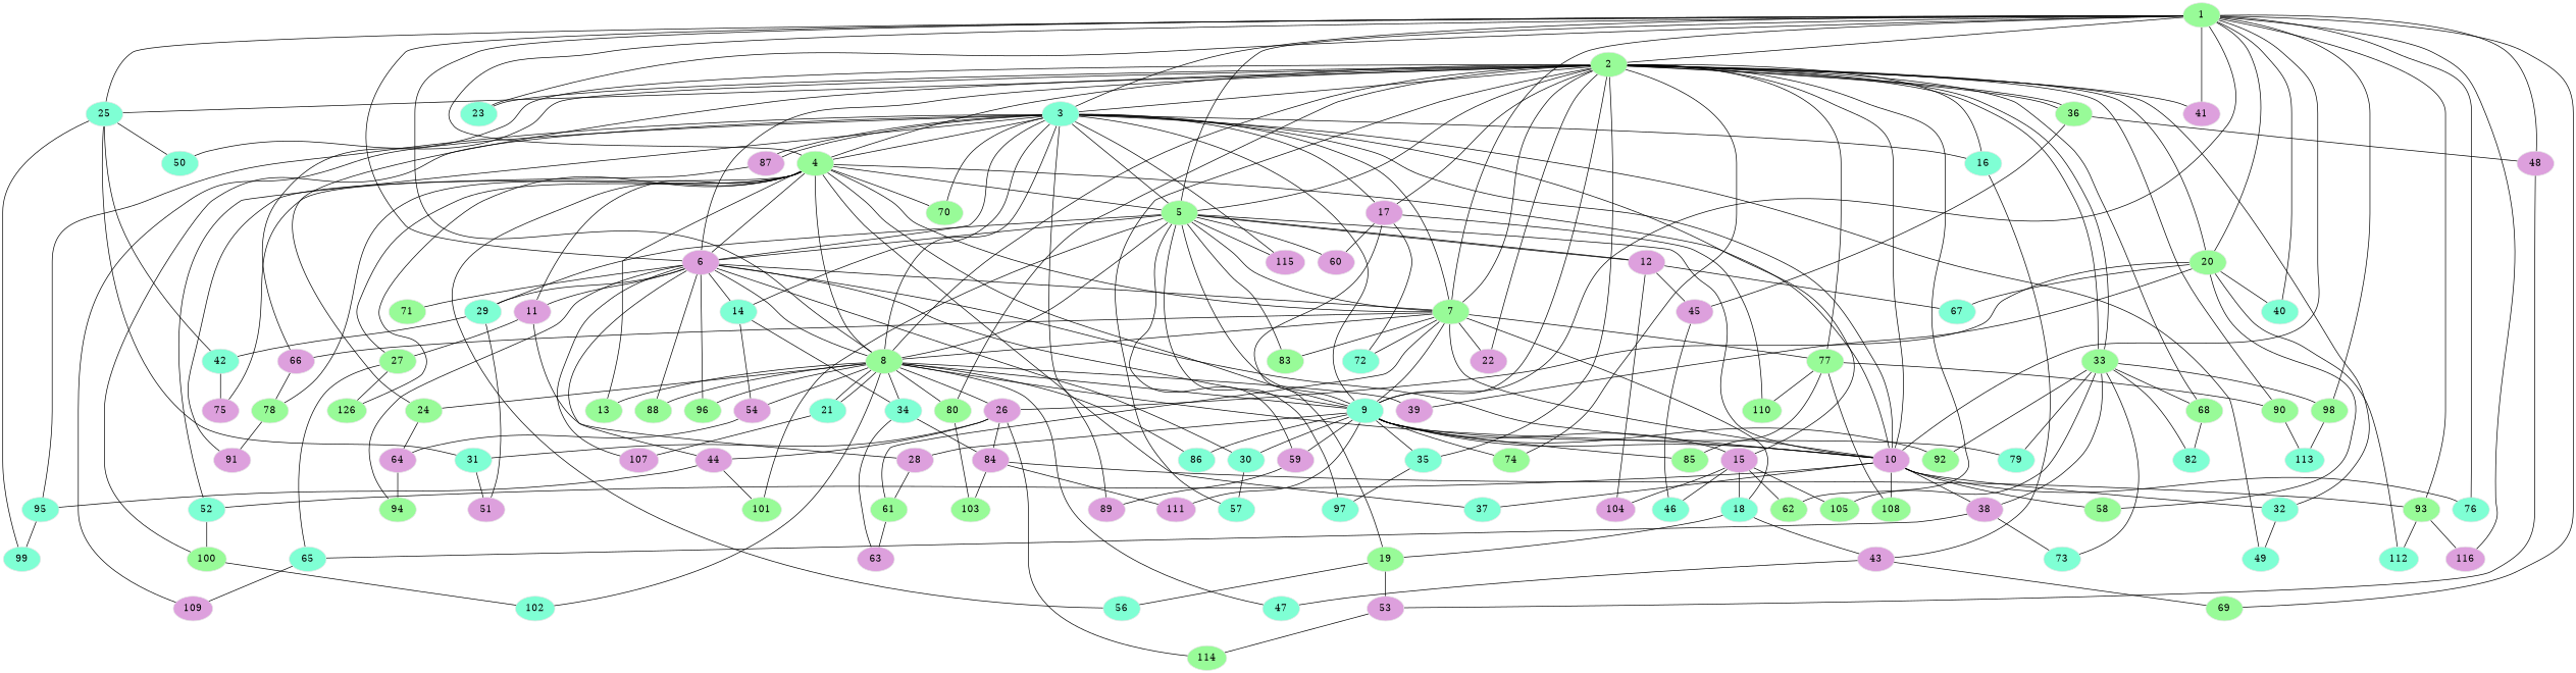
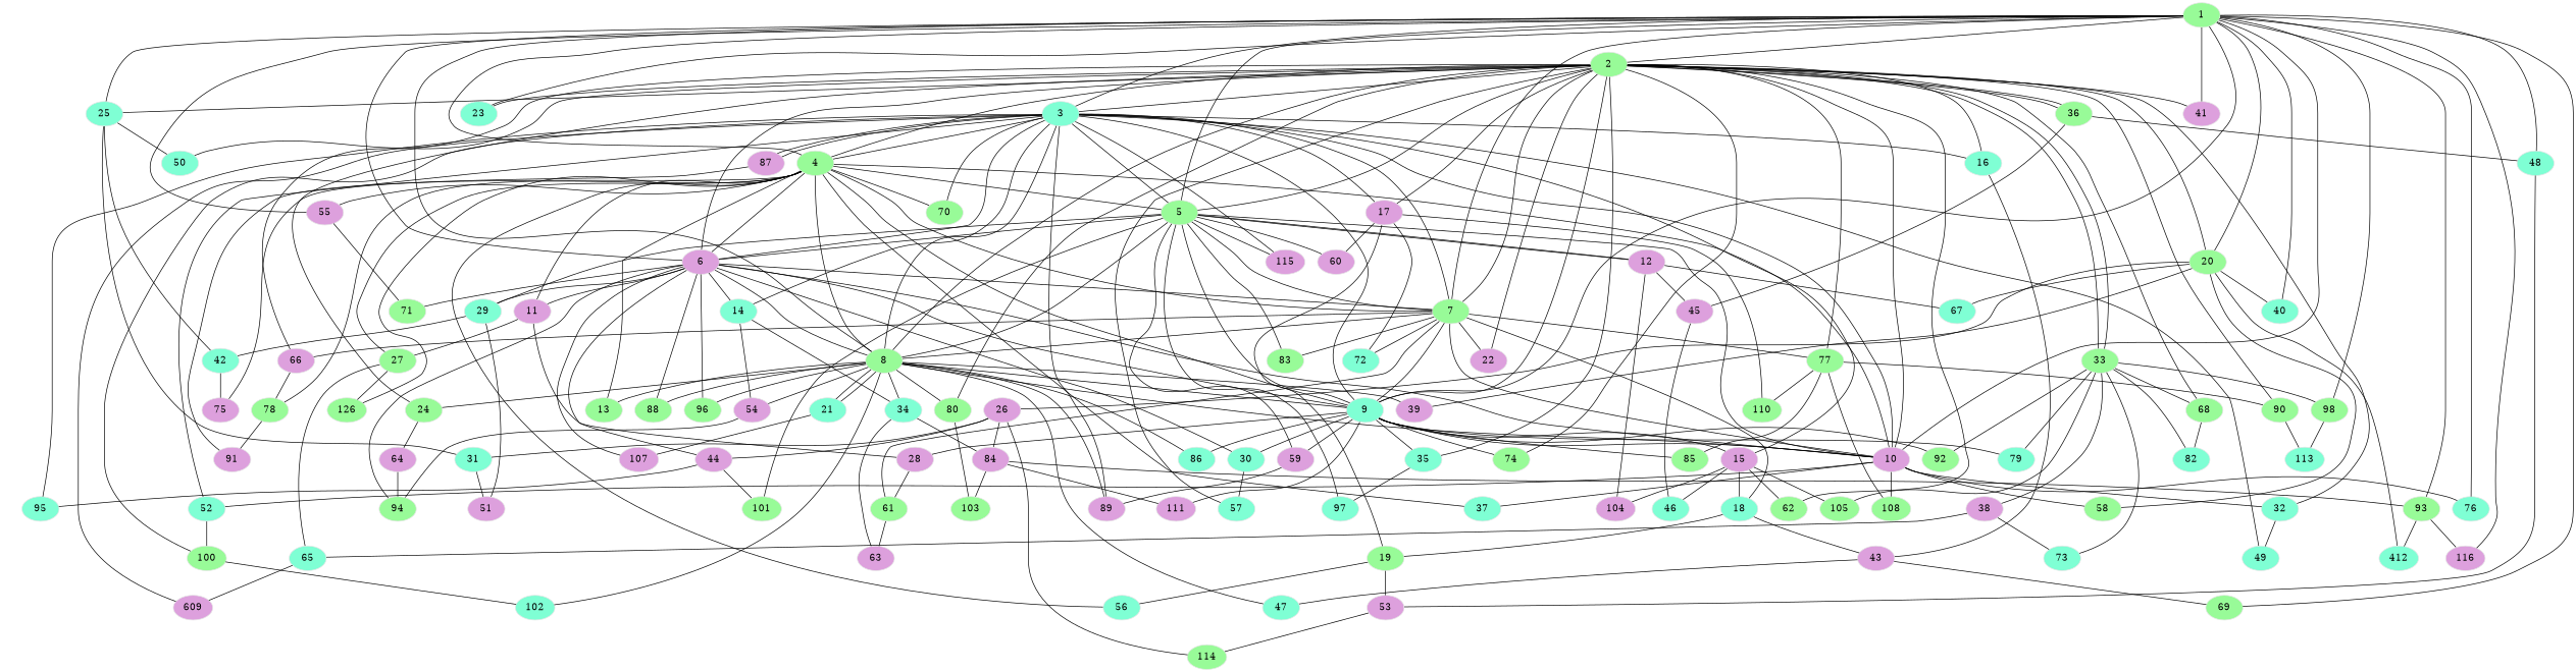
  graph {
    node [color=gray90 fillcolor=palegreen style=filled]
    1
    2
    3 [fillcolor=aquamarine]
    4
    5
    6 [fillcolor=plum]
    7
    8
    9 [fillcolor=aquamarine]
    10 [fillcolor=plum]
    20
    23 [fillcolor=aquamarine]
    25 [fillcolor=aquamarine]
    40 [fillcolor=aquamarine]
    41 [fillcolor=plum]
-   48 [fillcolor=plum]
+   48 [fillcolor=aquamarine]
+   55 [fillcolor=plum]
    69
    76 [fillcolor=aquamarine]
    93
    98
    116 [fillcolor=plum]
    16 [fillcolor=aquamarine]
    17 [fillcolor=plum]
    22 [fillcolor=plum]
    24
    32 [fillcolor=aquamarine]
    33
    35 [fillcolor=aquamarine]
    36
    50 [fillcolor=aquamarine]
    57 [fillcolor=aquamarine]
    62
    66 [fillcolor=plum]
    68
    74
    77
    80
    90
    14 [fillcolor=aquamarine]
    15 [fillcolor=plum]
    49 [fillcolor=aquamarine]
    52 [fillcolor=aquamarine]
    70
    87 [fillcolor=plum]
    89 [fillcolor=plum]
    95 [fillcolor=aquamarine]
    100
-   109 [fillcolor=plum]
+   109 [fillcolor=plum label=609]
    115 [fillcolor=plum]
    11 [fillcolor=plum]
    13
    27
    37 [fillcolor=aquamarine]
    56 [fillcolor=aquamarine]
    75 [fillcolor=plum]
    78
    n58 [label=126]
    12 [fillcolor=plum]
    29 [fillcolor=aquamarine]
    59 [fillcolor=plum]
    60 [fillcolor=plum]
    83
    97 [fillcolor=aquamarine]
    101
    30 [fillcolor=aquamarine]
    44 [fillcolor=plum]
    71
    88
    94
    96
    107 [fillcolor=plum]
    18 [fillcolor=aquamarine]
    61
    72 [fillcolor=aquamarine]
    21 [fillcolor=aquamarine]
    26 [fillcolor=plum]
    34 [fillcolor=aquamarine]
    39 [fillcolor=plum]
    47 [fillcolor=aquamarine]
    54 [fillcolor=plum]
    86 [fillcolor=aquamarine]
    102 [fillcolor=aquamarine]
    28 [fillcolor=plum]
    79 [fillcolor=aquamarine]
    85
    92
    111 [fillcolor=plum]
    38 [fillcolor=plum]
    58
    108
    67 [fillcolor=aquamarine]
-   112 [fillcolor=aquamarine]
+   112 [fillcolor=aquamarine label=412]
    31 [fillcolor=aquamarine]
    42 [fillcolor=aquamarine]
-   99 [fillcolor=aquamarine]
    53 [fillcolor=plum]
    113 [fillcolor=aquamarine]
    43 [fillcolor=plum]
    19
    110
    64 [fillcolor=plum]
    105
    73 [fillcolor=aquamarine]
    82 [fillcolor=aquamarine]
    45 [fillcolor=plum]
    103
    104 [fillcolor=plum]
    46 [fillcolor=aquamarine]
    91 [fillcolor=plum]
    65 [fillcolor=aquamarine]
    51 [fillcolor=plum]
    63 [fillcolor=plum]
    84 [fillcolor=plum]
    114
    1 -- 2
    1 -- 3
    1 -- 4
    1 -- 5
    1 -- 6
    1 -- 7
    1 -- 8
    1 -- 9
    1 -- 10
    1 -- 20
    1 -- 23
    1 -- 25
    1 -- 40
    1 -- 41
    1 -- 48
+   1 -- 55
    1 -- 69
    1 -- 76
    1 -- 93
    1 -- 98
    1 -- 116
    2 -- 3
    2 -- 4
    2 -- 5
    2 -- 6
    2 -- 7
    2 -- 8
    2 -- 9
    2 -- 10
    2 -- 20
    2 -- 23
    2 -- 25
    2 -- 41
    2 -- 16
    2 -- 17
    2 -- 22
    2 -- 24
    2 -- 32
    2 -- 33
    2 -- 33
    2 -- 35
    2 -- 36
    2 -- 36
    2 -- 50
    2 -- 57
    2 -- 62
    2 -- 66
    2 -- 68
    2 -- 74
    2 -- 77
    2 -- 80
    2 -- 90
    3 -- 4
    3 -- 5
    3 -- 6
    3 -- 7
    3 -- 8
    3 -- 9
    3 -- 10
    3 -- 16
    3 -- 17
    3 -- 14
    3 -- 15
    3 -- 49
    3 -- 52
    3 -- 70
    3 -- 87
    3 -- 87
    3 -- 89
    3 -- 95
    3 -- 100
    3 -- 109
    3 -- 115
    4 -- 5
    4 -- 6
    4 -- 7
    4 -- 8
    4 -- 9
    4 -- 10
+   4 -- 55
    4 -- 70
    4 -- 11
    4 -- 13
    4 -- 27
    4 -- 37
    4 -- 56
    4 -- 75
    4 -- 78
    4 -- n58
    5 -- 6
    5 -- 7
    5 -- 8
    5 -- 9
    5 -- 10
    5 -- 115
    5 -- 12
    5 -- 12
    5 -- 29
    5 -- 59
    5 -- 60
    5 -- 83
    5 -- 97
    5 -- 101
    6 -- 7
    6 -- 8
    6 -- 9
    6 -- 10
    6 -- 14
    6 -- 11
    6 -- 29
    6 -- 30
    6 -- 44
    6 -- 71
    6 -- 88
    6 -- 94
    6 -- 96
    6 -- 107
    7 -- 8
    7 -- 9
    7 -- 10
    7 -- 22
    7 -- 66
    7 -- 77
    7 -- 83
    7 -- 18
    7 -- 61
    7 -- 72
    8 -- 9
    8 -- 10
    8 -- 24
    8 -- 80
    8 -- 13
    8 -- 88
    8 -- 96
    8 -- 21
    8 -- 21
-   8 -- 26
+   8 -- 89
    8 -- 34
    8 -- 39
    8 -- 47
    8 -- 54
    8 -- 86
    8 -- 102
    9 -- 10
    9 -- 35
    9 -- 74
    9 -- 15
    9 -- 59
    9 -- 30
    9 -- 86
    9 -- 28
    9 -- 79
    9 -- 85
    9 -- 92
    9 -- 111
    10 -- 76
    10 -- 32
    10 -- 52
    10 -- 37
-   10 -- 38
    10 -- 58
    10 -- 108
    20 -- 40
    20 -- 26
    20 -- 39
    20 -- 58
    20 -- 67
    20 -- 112
    25 -- 50
    25 -- 31
    25 -- 42
-   25 -- 99
    48 -- 53
+   55 -- 71
    93 -- 116
    93 -- 112
    98 -- 113
    16 -- 43
    17 -- 60
    17 -- 72
    17 -- 19
    17 -- 110
    24 -- 64
    32 -- 49
    33 -- 98
    33 -- 68
    33 -- 79
    33 -- 92
    33 -- 38
    33 -- 105
    33 -- 73
    33 -- 82
    35 -- 97
    36 -- 48
    36 -- 45
    66 -- 78
    68 -- 82
    77 -- 90
    77 -- 85
    77 -- 108
    77 -- 110
    80 -- 103
    90 -- 113
    14 -- 34
    14 -- 54
    15 -- 62
    15 -- 18
    15 -- 105
    15 -- 104
    15 -- 46
    52 -- 100
    87 -- 91
-   95 -- 99
    100 -- 102
    11 -- 27
    11 -- 28
    27 -- n58
    27 -- 65
    78 -- 91
    12 -- 67
    12 -- 45
    12 -- 104
    29 -- 42
    29 -- 51
    59 -- 89
    30 -- 57
    44 -- 95
    44 -- 101
    18 -- 43
    18 -- 19
    61 -- 63
    21 -- 107
    26 -- 44
    26 -- 31
    26 -- 84
    26 -- 114
    34 -- 63
    34 -- 84
-   54 -- 64
+   54 -- 94
    28 -- 61
    38 -- 73
    38 -- 65
    31 -- 51
    42 -- 75
    53 -- 114
    43 -- 69
    43 -- 47
    19 -- 56
    19 -- 53
    64 -- 94
    45 -- 46
    65 -- 109
    84 -- 93
    84 -- 111
    84 -- 103
  }
